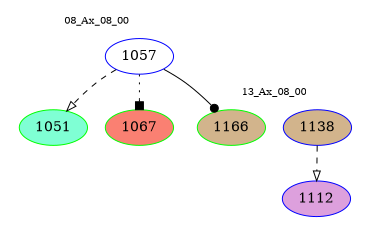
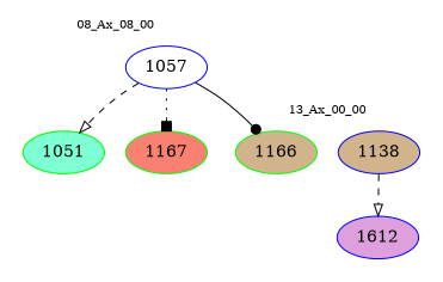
  digraph {
    node [color=blue fillcolor=tan style=filled]
    edge [arrowhead=onormal color=black style=dashed]
    n1 [label=1138]
-   n2 [fillcolor=plum label=1112]
+   n2 [fillcolor=plum label=1612]
    n3 [color=green label=1166]
    n4 [fillcolor=white label=1057]
    n5 [color=green fillcolor=aquamarine label=1051]
-   n6 [color=green fillcolor=salmon label=1067]
+   n6 [color=green fillcolor=salmon label=1167]
    subgraph cluster_1 {
      color=white
      fontsize=10
-     label="13_Ax_08_00"
+     label="13_Ax_00_00"
      n1
      n2
      n3
    }
    subgraph cluster_2 {
      color=white
      fontsize=10
      label="08_Ax_08_00"
      n4
      n5
      n6
    }
    n1 -> n2
    n4 -> n3 [arrowhead=dot style=solid]
    n4 -> n5
    n4 -> n6 [arrowhead=box style=dotted]
  }
